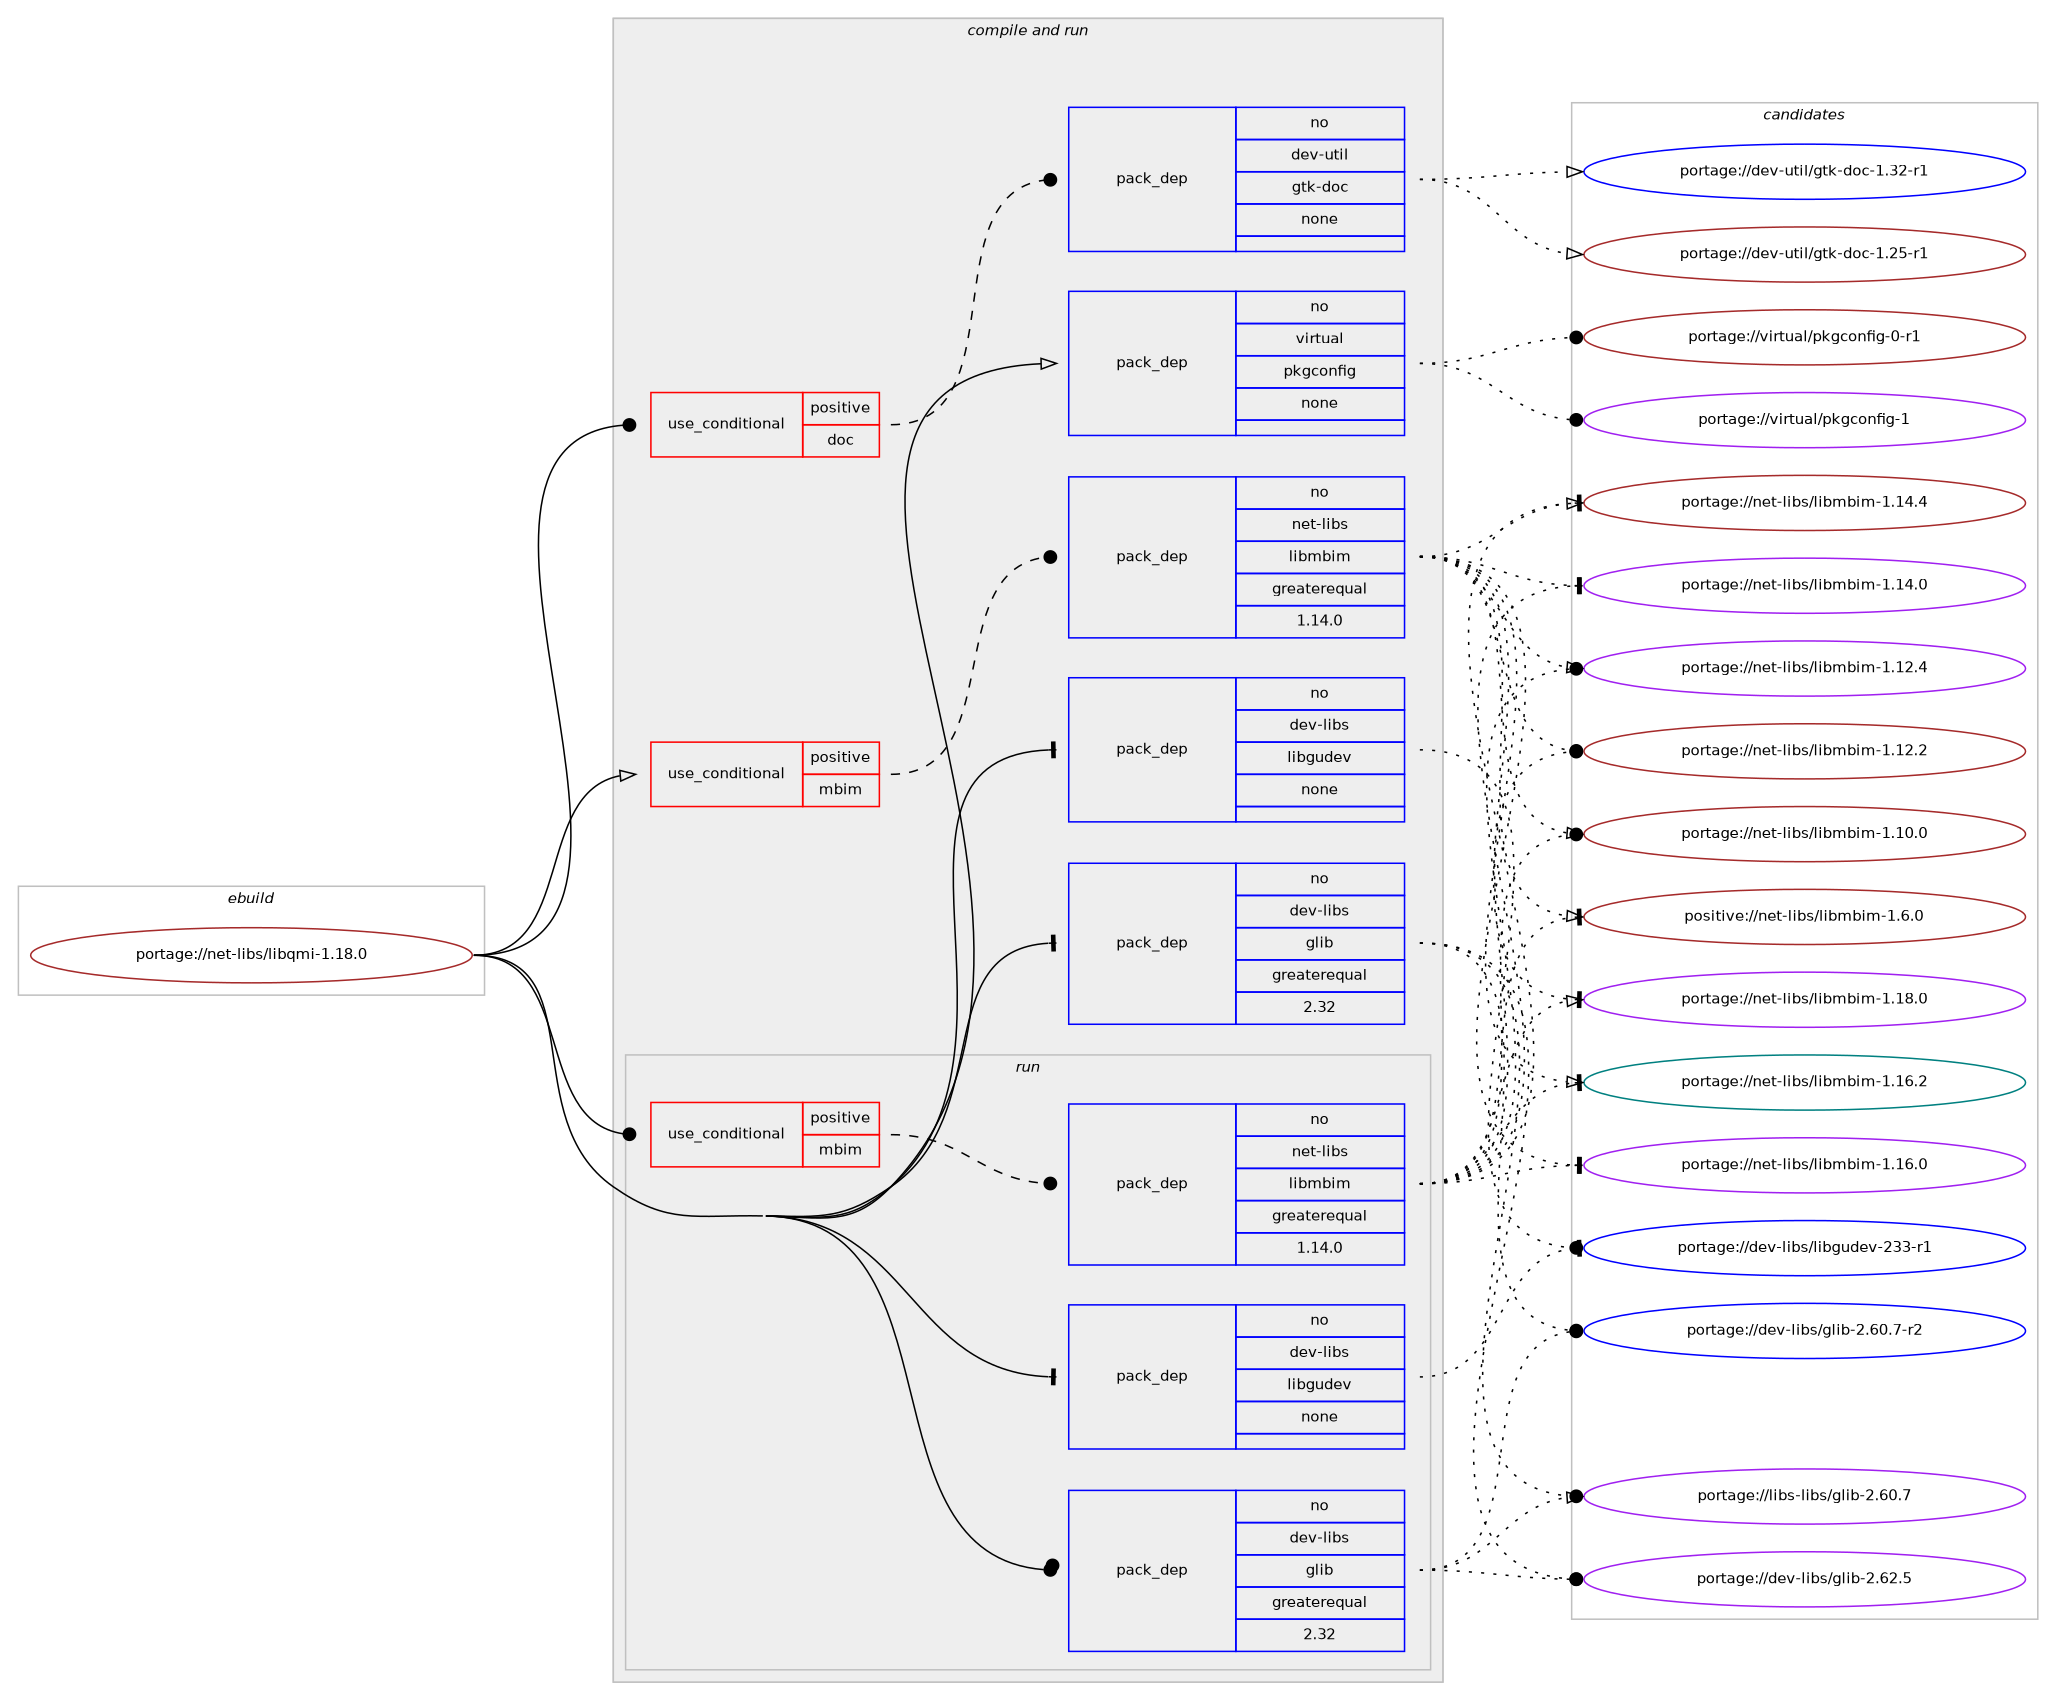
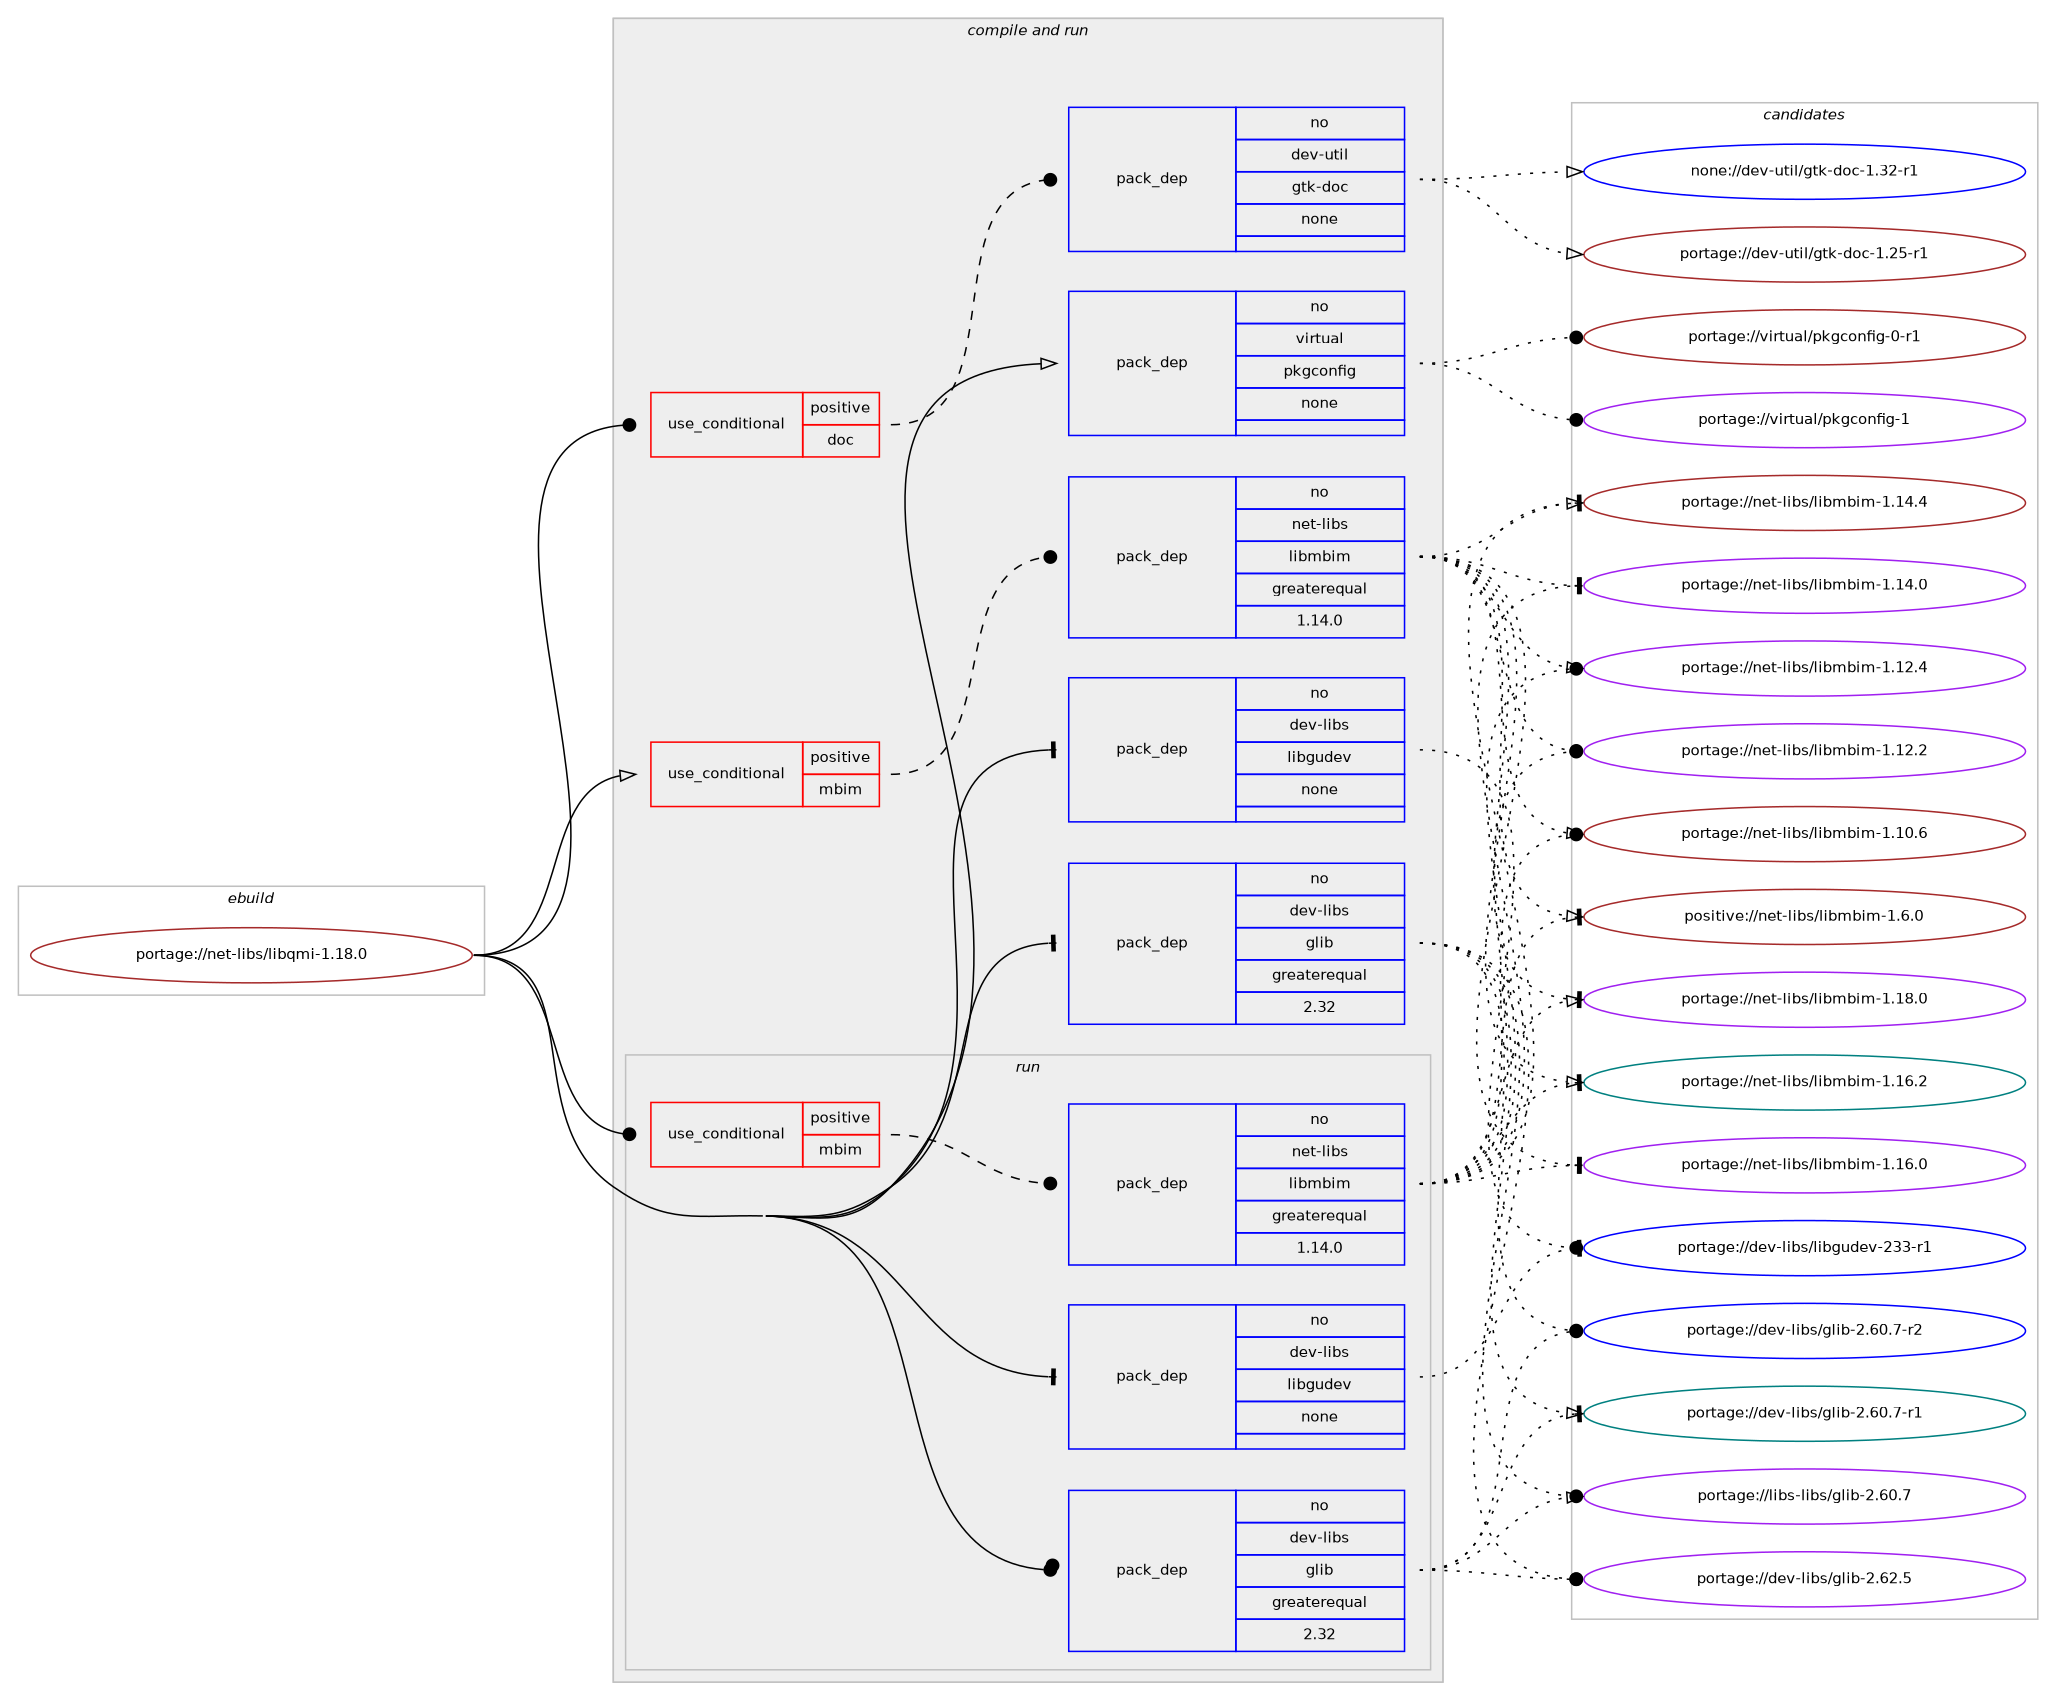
  digraph {
    compound=true
    concentrate=true
    fontname=Helvetica
    fontsize=10
    newrank=true
    rankdir=LR
    ranksep=1.5
    node [color=blue fontname=Helvetica fontsize=10]
    edge [arrowhead=dot headport=w style=dotted tailport=e weight=100]
    n1 [color=brown label="portage://net-libs/libqmi-1.18.0" width=4]
    n2 [label=<<TABLE BORDER="0" CELLBORDER="1" CELLSPACING="0" CELLPADDING="4" WIDTH="220"><TR><TD ROWSPAN="6" CELLPADDING="30">pack_dep</TD></TR><TR><TD WIDTH="110">no</TD></TR><TR><TD>dev-util</TD></TR><TR><TD>gtk-doc</TD></TR><TR><TD>none</TD></TR><TR><TD></TD></TR></TABLE>> shape=none]
    n3 [color=red label=<<TABLE BORDER="0" CELLBORDER="1" CELLSPACING="0" CELLPADDING="4"><TR><TD ROWSPAN="3" CELLPADDING="10">use_conditional</TD></TR><TR><TD>positive</TD></TR><TR><TD>doc</TD></TR></TABLE>> shape=none]
    n4 [label=<<TABLE BORDER="0" CELLBORDER="1" CELLSPACING="0" CELLPADDING="4" WIDTH="220"><TR><TD ROWSPAN="6" CELLPADDING="30">pack_dep</TD></TR><TR><TD WIDTH="110">no</TD></TR><TR><TD>net-libs</TD></TR><TR><TD>libmbim</TD></TR><TR><TD>greaterequal</TD></TR><TR><TD>1.14.0</TD></TR></TABLE>> shape=none]
    n5 [color=red label=<<TABLE BORDER="0" CELLBORDER="1" CELLSPACING="0" CELLPADDING="4"><TR><TD ROWSPAN="3" CELLPADDING="10">use_conditional</TD></TR><TR><TD>positive</TD></TR><TR><TD>mbim</TD></TR></TABLE>> shape=none]
    n6 [label=<<TABLE BORDER="0" CELLBORDER="1" CELLSPACING="0" CELLPADDING="4" WIDTH="220"><TR><TD ROWSPAN="6" CELLPADDING="30">pack_dep</TD></TR><TR><TD WIDTH="110">no</TD></TR><TR><TD>dev-libs</TD></TR><TR><TD>glib</TD></TR><TR><TD>greaterequal</TD></TR><TR><TD>2.32</TD></TR></TABLE>> shape=none]
    n7 [label=<<TABLE BORDER="0" CELLBORDER="1" CELLSPACING="0" CELLPADDING="4" WIDTH="220"><TR><TD ROWSPAN="6" CELLPADDING="30">pack_dep</TD></TR><TR><TD WIDTH="110">no</TD></TR><TR><TD>dev-libs</TD></TR><TR><TD>libgudev</TD></TR><TR><TD>none</TD></TR><TR><TD></TD></TR></TABLE>> shape=none]
    n8 [label=<<TABLE BORDER="0" CELLBORDER="1" CELLSPACING="0" CELLPADDING="4" WIDTH="220"><TR><TD ROWSPAN="6" CELLPADDING="30">pack_dep</TD></TR><TR><TD WIDTH="110">no</TD></TR><TR><TD>virtual</TD></TR><TR><TD>pkgconfig</TD></TR><TR><TD>none</TD></TR><TR><TD></TD></TR></TABLE>> shape=none]
    n9 [label=<<TABLE BORDER="0" CELLBORDER="1" CELLSPACING="0" CELLPADDING="4" WIDTH="220"><TR><TD ROWSPAN="6" CELLPADDING="30">pack_dep</TD></TR><TR><TD WIDTH="110">no</TD></TR><TR><TD>net-libs</TD></TR><TR><TD>libmbim</TD></TR><TR><TD>greaterequal</TD></TR><TR><TD>1.14.0</TD></TR></TABLE>> shape=none]
    n10 [color=red label=<<TABLE BORDER="0" CELLBORDER="1" CELLSPACING="0" CELLPADDING="4"><TR><TD ROWSPAN="3" CELLPADDING="10">use_conditional</TD></TR><TR><TD>positive</TD></TR><TR><TD>mbim</TD></TR></TABLE>> shape=none]
    n11 [label=<<TABLE BORDER="0" CELLBORDER="1" CELLSPACING="0" CELLPADDING="4" WIDTH="220"><TR><TD ROWSPAN="6" CELLPADDING="30">pack_dep</TD></TR><TR><TD WIDTH="110">no</TD></TR><TR><TD>dev-libs</TD></TR><TR><TD>glib</TD></TR><TR><TD>greaterequal</TD></TR><TR><TD>2.32</TD></TR></TABLE>> shape=none]
    n12 [label=<<TABLE BORDER="0" CELLBORDER="1" CELLSPACING="0" CELLPADDING="4" WIDTH="220"><TR><TD ROWSPAN="6" CELLPADDING="30">pack_dep</TD></TR><TR><TD WIDTH="110">no</TD></TR><TR><TD>dev-libs</TD></TR><TR><TD>libgudev</TD></TR><TR><TD>none</TD></TR><TR><TD></TD></TR></TABLE>> shape=none]
-   n13 [label="portage://dev-util/gtk-doc-1.32-r1" width=4]
+   n13 [label="none://dev-util/gtk-doc-1.32-r1" width=4]
    n14 [color=brown label="portage://dev-util/gtk-doc-1.25-r1" width=4]
    n15 [color=brown label="positive://net-libs/libmbim-1.6.0" width=4]
    n16 [color=purple label="portage://net-libs/libmbim-1.18.0" width=4]
    n17 [color=teal label="portage://net-libs/libmbim-1.16.2" width=4]
    n18 [color=purple label="portage://net-libs/libmbim-1.16.0" width=4]
    n19 [color=brown label="portage://net-libs/libmbim-1.14.4" width=4]
    n20 [color=purple label="portage://net-libs/libmbim-1.14.0" width=4]
    n21 [color=purple label="portage://net-libs/libmbim-1.12.4" width=4]
-   n22 [color=brown label="portage://net-libs/libmbim-1.12.2" width=4]
-   n23 [color=brown label="portage://net-libs/libmbim-1.10.0" width=4]
+   n22 [color=purple label="portage://net-libs/libmbim-1.12.2" width=4]
+   n23 [color=brown label="portage://net-libs/libmbim-1.10.6" width=4]
    n24 [color=purple label="portage://dev-libs/glib-2.62.5" width=4]
    n25 [label="portage://dev-libs/glib-2.60.7-r2" width=4]
+   n26 [color=teal label="portage://dev-libs/glib-2.60.7-r1" width=4]
    n27 [color=purple label="portage://libs-libs/glib-2.60.7" width=4]
    n28 [label="portage://dev-libs/libgudev-233-r1" width=4]
    n29 [color=purple label="portage://virtual/pkgconfig-1" width=4]
    n30 [color=brown label="portage://virtual/pkgconfig-0-r1" width=4]
    subgraph cluster_1 {
      color=gray
      label=<<i>ebuild</i>>
      rank=same
      n1
    }
    subgraph cluster_2 {
      color=gray
      label=<<i>dependencies</i>>
      subgraph cluster_3 {
        color=gray
        fillcolor="#eeeeee"
        label=<<i>compile</i>>
        style=filled
        subgraph sub_4 {
          color=gray
          fillcolor="#eeeeee"
          label=<<i>compile</i>>
          style=filled
          n3
          subgraph sub_5 {
            color=gray
            fillcolor="#eeeeee"
            label=<<i>compile</i>>
            style=filled
            n2
          }
        }
        subgraph sub_6 {
          color=gray
          fillcolor="#eeeeee"
          label=<<i>compile</i>>
          style=filled
          n5
          subgraph sub_7 {
            color=gray
            fillcolor="#eeeeee"
            label=<<i>compile</i>>
            style=filled
            n4
          }
        }
        subgraph sub_8 {
          color=gray
          fillcolor="#eeeeee"
          label=<<i>compile</i>>
          style=filled
          n6
        }
        subgraph sub_9 {
          color=gray
          fillcolor="#eeeeee"
          label=<<i>compile</i>>
          style=filled
          n7
        }
        subgraph sub_10 {
          color=gray
          fillcolor="#eeeeee"
          label=<<i>compile</i>>
          style=filled
          n8
        }
      }
      subgraph cluster_11 {
        color=gray
        fillcolor="#eeeeee"
        label=<<i>compile and run</i>>
        style=filled
      }
      subgraph cluster_12 {
        color=gray
        fillcolor="#eeeeee"
        label=<<i>run</i>>
        style=filled
        subgraph sub_13 {
          color=gray
          fillcolor="#eeeeee"
          label=<<i>run</i>>
          style=filled
          n10
          subgraph sub_14 {
            color=gray
            fillcolor="#eeeeee"
            label=<<i>run</i>>
            style=filled
            n9
          }
        }
        subgraph sub_15 {
          color=gray
          fillcolor="#eeeeee"
          label=<<i>run</i>>
          style=filled
          n11
        }
        subgraph sub_16 {
          color=gray
          fillcolor="#eeeeee"
          label=<<i>run</i>>
          style=filled
          n12
        }
      }
    }
    subgraph cluster_17 {
      color=gray
      label=<<i>candidates</i>>
      rank=same
      subgraph sub_18 {
        color=black
        label=<<i>candidates</i>>
        nodesep=1
        rank=same
        n13
        n14
      }
      subgraph sub_19 {
        color=black
        label=<<i>candidates</i>>
        nodesep=1
        rank=same
        n15
        n16
        n17
        n18
        n19
        n20
        n21
        n22
        n23
      }
      subgraph sub_20 {
        color=black
        label=<<i>candidates</i>>
        nodesep=1
        rank=same
        n24
        n25
+       n26
        n27
      }
      subgraph sub_21 {
        color=black
        label=<<i>candidates</i>>
        nodesep=1
        rank=same
        n28
      }
      subgraph sub_22 {
        color=black
        label=<<i>candidates</i>>
        nodesep=1
        rank=same
        n29
        n30
      }
      subgraph sub_23 {
        color=black
        label=<<i>candidates</i>>
        nodesep=1
        rank=same
        n15
        n16
        n17
        n18
        n19
        n20
        n21
        n22
        n23
      }
      subgraph sub_24 {
        color=black
        label=<<i>candidates</i>>
        nodesep=1
        rank=same
        n24
        n25
+       n26
        n27
      }
      subgraph sub_25 {
        color=black
        label=<<i>candidates</i>>
        nodesep=1
        rank=same
        n28
      }
    }
    n1 -> n3 [style=solid weight=20]
    n1 -> n5 [arrowhead=onormal style=solid weight=20]
    n1 -> n6 [arrowhead=tee style=solid weight=20]
    n1 -> n7 [arrowhead=tee style=solid weight=20]
    n1 -> n8 [arrowhead=onormal style=solid weight=20]
    n1 -> n10 [style=solid weight=20]
    n1 -> n11 [style=solid weight=20]
    n1 -> n12 [arrowhead=tee style=solid weight=20]
    n2 -> n13 [arrowhead=onormal]
    n2 -> n14 [arrowhead=onormal]
    n3 -> n2 [style=dashed weight=20]
    n4 -> n15 [arrowhead=onormal]
    n4 -> n16 [arrowhead=tee]
    n4 -> n17 [arrowhead=onormal]
    n4 -> n18 [arrowhead=tee]
    n4 -> n19 [arrowhead=tee]
    n4 -> n20 [arrowhead=tee]
    n4 -> n21 [arrowhead=onormal]
    n4 -> n22
    n4 -> n23 [arrowhead=onormal]
    n5 -> n4 [style=dashed weight=20]
    n6 -> n24
    n6 -> n25
+   n6 -> n26 [arrowhead=onormal]
    n6 -> n27
    n7 -> n28
    n8 -> n29
    n8 -> n30
    n9 -> n15 [arrowhead=tee]
    n9 -> n16 [arrowhead=onormal]
    n9 -> n17 [arrowhead=tee]
    n9 -> n18 [arrowhead=tee]
    n9 -> n19 [arrowhead=onormal]
    n9 -> n20 [arrowhead=tee]
    n9 -> n21
    n9 -> n22
    n9 -> n23
    n10 -> n9 [style=dashed weight=20]
    n11 -> n24
    n11 -> n25
+   n11 -> n26 [arrowhead=tee]
    n11 -> n27 [arrowhead=onormal]
    n12 -> n28 [arrowhead=tee]
  }
